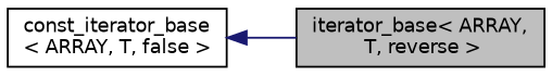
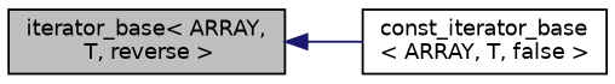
  digraph {
    rankdir=LR
    node [color=black fontname=Helvetica fontsize=10 shape=record style=filled]
    n1 [fillcolor=grey75 fontcolor=black height=0.2 label="iterator_base\< ARRAY,\l T, reverse \>" width=0.4]
    n2 [fillcolor=white height=0.2 label="const_iterator_base\l\< ARRAY, T, false \>" width=0.4]
-   n2 -> n1 [color=midnightblue dir=back fontname=Helvetica fontsize=10 labelfontname=Helvetica labelfontsize=10 style=solid]
+   n1 -> n2 [color=midnightblue dir=back fontname=Helvetica fontsize=10 labelfontname=Helvetica labelfontsize=10 style=solid]
  }
